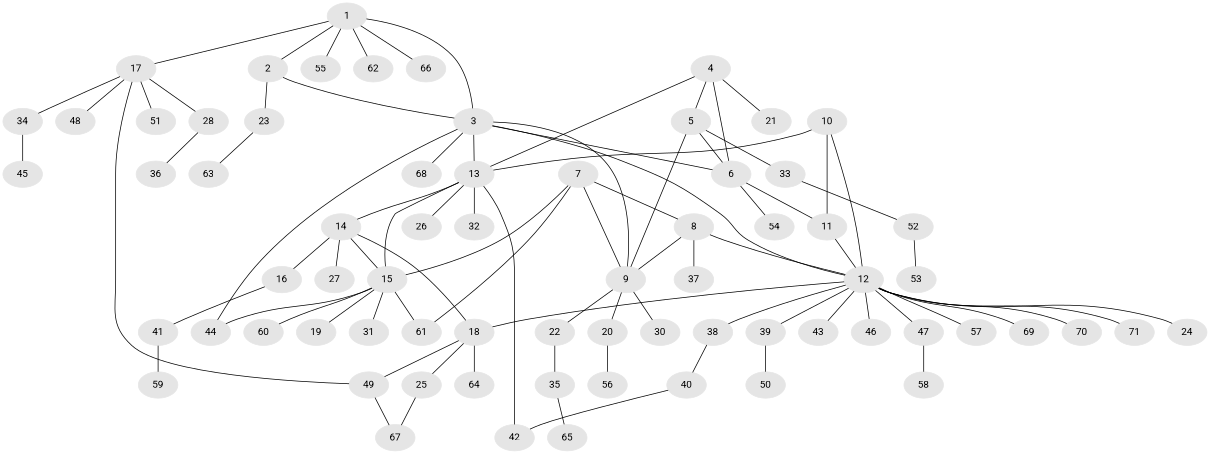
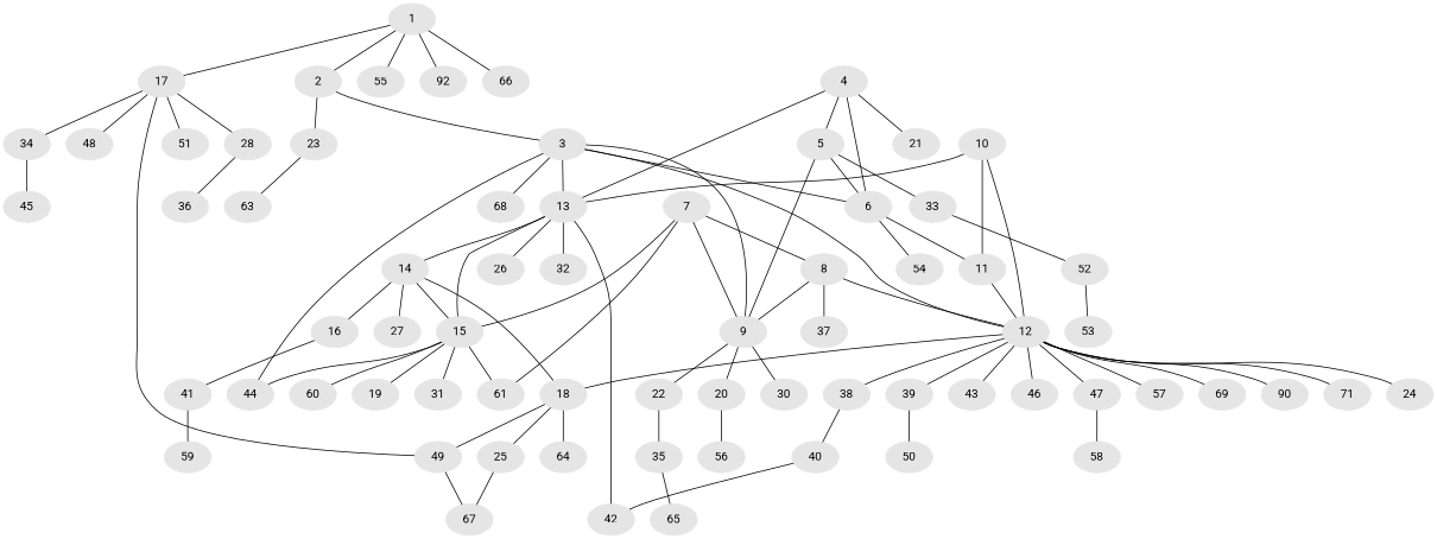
  graph {
    fontname=Roboto
    node [color=gray90 fontname=Roboto style=filled]
    edge [fontname=Roboto]
    1
    2
    3
    17
    55
-   62
+   62 [label=92]
    66
    23
    6
    9
    12
    13
    44
    68
    28
    34
    48
    49
    51
    63
    11
    54
    20
    22
    30
    18
    24
    38
    39
    43
    46
    47
    57
    69
-   70
+   70 [label=90]
    71
    15
    14
    26
    32
    42
    4
    5
    21
    33
    52
    7
    8
    61
    37
    19
    31
    60
    56
    35
    10
    25
    64
    40
    50
    58
    16
    27
    41
    59
    36
    45
    67
    53
    65
    1 -- 2
-   1 -- 3
    1 -- 17
    1 -- 55
    1 -- 62
    1 -- 66
    2 -- 3
    2 -- 23
    3 -- 6
    3 -- 9
    3 -- 12
    3 -- 13
    3 -- 44
    3 -- 68
    17 -- 28
    17 -- 34
    17 -- 48
    17 -- 49
    17 -- 51
    23 -- 63
    6 -- 11
    6 -- 54
    9 -- 20
    9 -- 22
    9 -- 30
    12 -- 18
    12 -- 24
    12 -- 38
    12 -- 39
    12 -- 43
    12 -- 46
    12 -- 47
    12 -- 57
    12 -- 69
    12 -- 70
    12 -- 71
    13 -- 15
    13 -- 14
    13 -- 26
    13 -- 32
    13 -- 42
    28 -- 36
    34 -- 45
    49 -- 67
    11 -- 12
    20 -- 56
    22 -- 35
    18 -- 49
    18 -- 25
    18 -- 64
    38 -- 40
    39 -- 50
    47 -- 58
    15 -- 44
    15 -- 61
    15 -- 19
    15 -- 31
    15 -- 60
    14 -- 18
    14 -- 15
    14 -- 16
    14 -- 27
    4 -- 6
    4 -- 13
    4 -- 5
    4 -- 21
    5 -- 6
    5 -- 9
    5 -- 33
    33 -- 52
    52 -- 53
    7 -- 9
    7 -- 15
    7 -- 8
    7 -- 61
    8 -- 9
    8 -- 12
    8 -- 37
    35 -- 65
    10 -- 12
    10 -- 13
    10 -- 11
    25 -- 67
    40 -- 42
    16 -- 41
    41 -- 59
  }
